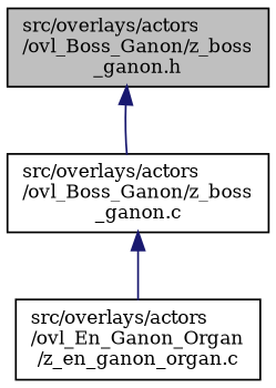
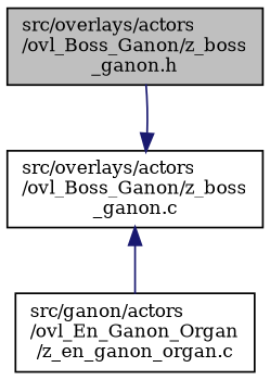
  digraph {
    fontname="DejaVu Serif"
    node [color=black fillcolor=white fontname="DejaVu Serif" fontsize=10 shape=record style=filled]
    edge [color=midnightblue dir=back fontname="DejaVu Serif" fontsize=10 labelfontname=Helvetica labelfontsize=10 style=solid]
    n1 [fillcolor=grey75 fontcolor=black height=0.2 label="src/overlays/actors\l/ovl_Boss_Ganon/z_boss\l_ganon.h" width=0.4]
    n2 [height=0.2 label="src/overlays/actors\l/ovl_Boss_Ganon/z_boss\l_ganon.c" width=0.4]
-   n3 [height=0.2 label="src/overlays/actors\l/ovl_En_Ganon_Organ\l/z_en_ganon_organ.c" width=0.4]
-   n1 -> n2
+   n3 [height=0.2 label="src/ganon/actors\l/ovl_En_Ganon_Organ\l/z_en_ganon_organ.c" width=0.4]
+   n2 -> n1
    n2 -> n3
  }
